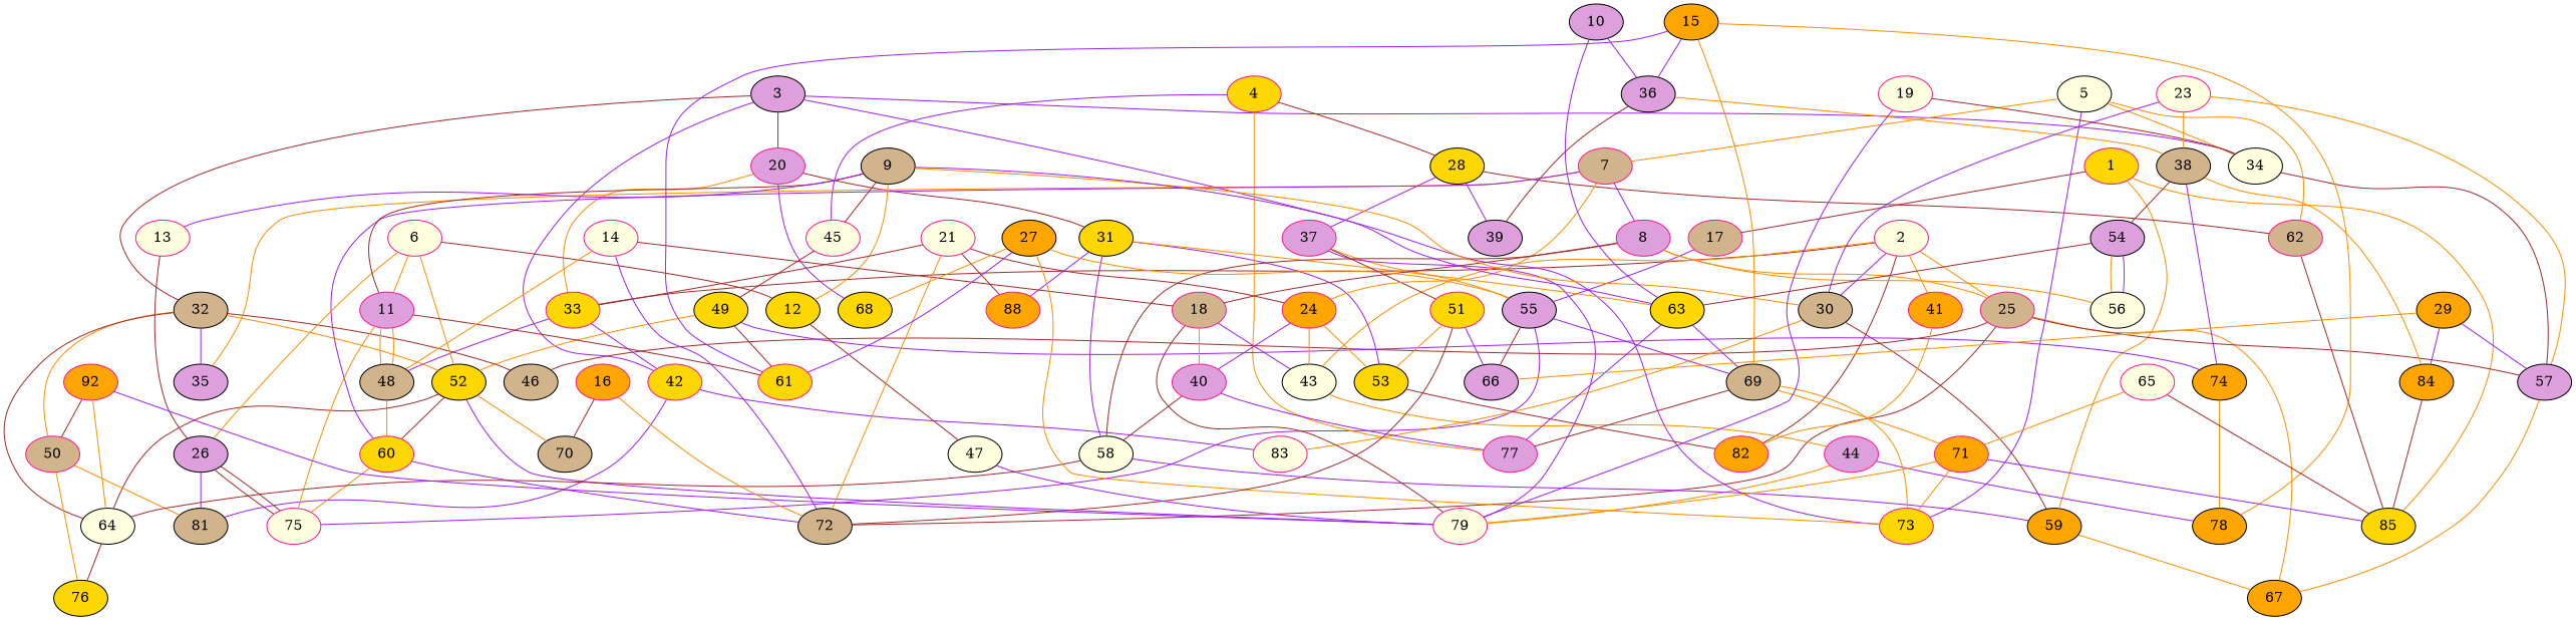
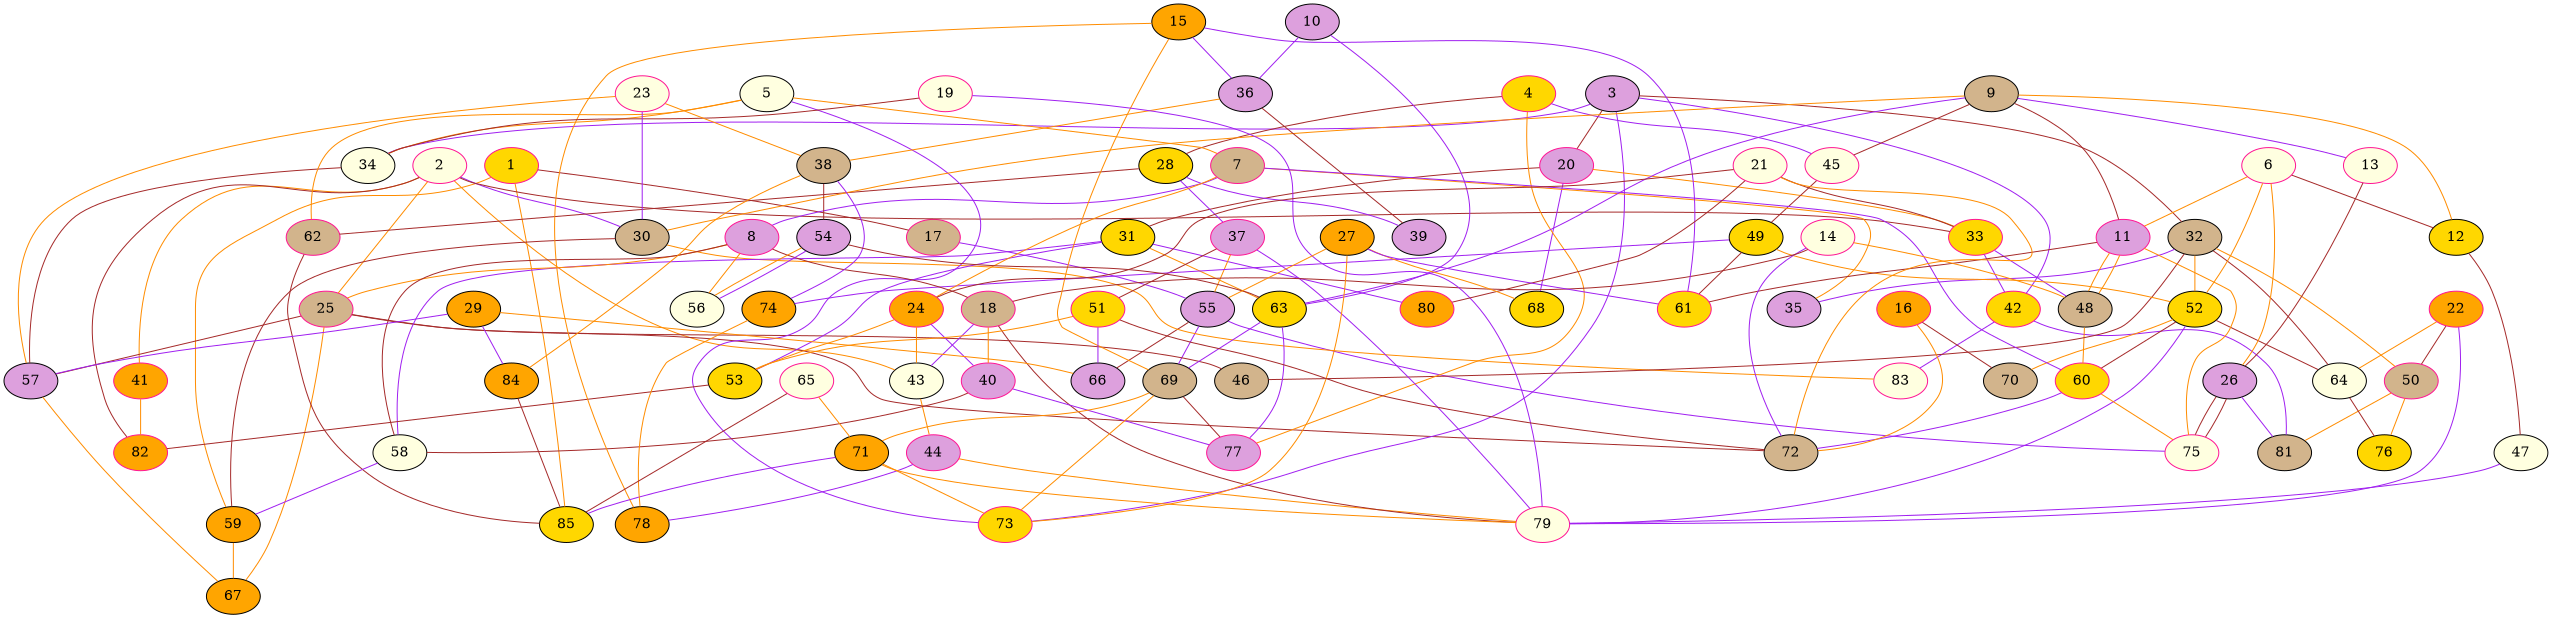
  graph {
    node [color=black fillcolor=lightyellow style=filled]
    edge [color=darkorange]
    1 [color=deeppink fillcolor=gold]
    17 [color=deeppink fillcolor=tan]
    59 [fillcolor=orange]
    85 [fillcolor=gold]
    55 [fillcolor=plum]
    67 [fillcolor=orange]
    2 [color=deeppink]
    25 [color=deeppink fillcolor=tan]
    30 [fillcolor=tan]
    33 [color=deeppink fillcolor=gold]
    41 [color=deeppink fillcolor=orange]
    43
    82 [color=deeppink fillcolor=orange]
    72 [fillcolor=tan]
    57 [fillcolor=plum]
    46 [fillcolor=tan]
    83 [color=deeppink]
    42 [color=deeppink fillcolor=gold]
    48 [fillcolor=tan]
    44 [color=deeppink fillcolor=plum]
    3 [fillcolor=plum]
    20 [color=deeppink fillcolor=plum]
    32 [fillcolor=tan]
    34
    73 [color=deeppink fillcolor=gold]
    31 [fillcolor=gold]
    68 [fillcolor=gold]
    52 [fillcolor=gold]
    35 [fillcolor=plum]
    50 [color=deeppink fillcolor=tan]
    64
    81 [fillcolor=tan]
    4 [color=deeppink fillcolor=gold]
    28 [fillcolor=gold]
    45 [color=deeppink]
    77 [color=deeppink fillcolor=plum]
    62 [color=deeppink fillcolor=tan]
    37 [color=deeppink fillcolor=plum]
    39 [fillcolor=plum]
    49 [fillcolor=gold]
    5
    7 [color=deeppink fillcolor=tan]
    8 [color=deeppink fillcolor=plum]
    24 [color=deeppink fillcolor=orange]
    60 [color=deeppink fillcolor=gold]
    6 [color=deeppink]
    11 [color=deeppink fillcolor=plum]
    12 [fillcolor=gold]
    26 [fillcolor=plum]
    61 [color=deeppink fillcolor=gold]
    75 [color=deeppink]
    47
    70 [fillcolor=tan]
    79 [color=deeppink]
    18 [color=deeppink fillcolor=tan]
    56
    58
    40 [color=deeppink fillcolor=plum]
    53 [fillcolor=gold]
    9 [fillcolor=tan]
    13 [color=deeppink]
    63 [fillcolor=gold]
    69 [fillcolor=tan]
    10 [fillcolor=plum]
    36 [fillcolor=plum]
    38 [fillcolor=tan]
    14 [color=deeppink]
    15 [fillcolor=orange]
    78 [fillcolor=orange]
-   71 [color=deeppink fillcolor=orange]
+   71 [fillcolor=orange]
    16 [color=deeppink fillcolor=orange]
    66 [fillcolor=plum]
    19 [color=deeppink]
-   80 [color=deeppink fillcolor=orange label=88]
+   80 [color=deeppink fillcolor=orange]
    21 [color=deeppink]
-   22 [color=deeppink fillcolor=orange label=92]
+   22 [color=deeppink fillcolor=orange]
    76 [fillcolor=gold]
    23 [color=deeppink]
    84 [fillcolor=orange]
    54 [fillcolor=plum]
    74 [fillcolor=orange]
    27 [fillcolor=orange]
    51 [color=deeppink fillcolor=gold]
    29 [fillcolor=orange]
    65 [color=deeppink]
    1 -- 17 [color=brown]
    1 -- 59
    1 -- 85
    17 -- 55 [color=purple]
    59 -- 67
    55 -- 75 [color=purple]
    55 -- 69 [color=purple]
    55 -- 66 [color=brown]
    2 -- 25
    2 -- 30 [color=purple]
    2 -- 33 [color=brown]
    2 -- 41
    2 -- 43
    2 -- 82 [color=brown]
    25 -- 67
    25 -- 72 [color=brown]
    25 -- 57 [color=brown]
    25 -- 46 [color=brown]
    30 -- 59 [color=brown]
    30 -- 83
    33 -- 42 [color=purple]
    33 -- 48 [color=purple]
    41 -- 82
    43 -- 44
    57 -- 67
    42 -- 83 [color=purple]
    42 -- 81 [color=purple]
    48 -- 60
    44 -- 79
    44 -- 78 [color=purple]
    3 -- 42 [color=purple]
    3 -- 20 [color=brown]
    3 -- 32 [color=brown]
    3 -- 34 [color=purple]
    3 -- 73 [color=purple]
    20 -- 33
    20 -- 31 [color=brown]
    20 -- 68 [color=purple]
    32 -- 46 [color=brown]
    32 -- 52
    32 -- 35 [color=purple]
    32 -- 50
    32 -- 64 [color=brown]
    34 -- 57 [color=brown]
    31 -- 58 [color=purple]
    31 -- 53 [color=purple]
    31 -- 63
    31 -- 80 [color=purple]
    52 -- 64 [color=brown]
    52 -- 60 [color=brown]
    52 -- 70
    52 -- 79 [color=purple]
    50 -- 81
    50 -- 76
    64 -- 76 [color=brown]
    4 -- 28 [color=brown]
    4 -- 45 [color=purple]
    4 -- 77
    28 -- 62 [color=brown]
    28 -- 37 [color=purple]
    28 -- 39 [color=purple]
    45 -- 49 [color=brown]
    62 -- 85 [color=brown]
    37 -- 55
    37 -- 79 [color=purple]
    37 -- 51 [color=brown]
    49 -- 52
    49 -- 61 [color=brown]
    49 -- 74 [color=purple]
    5 -- 34
    5 -- 73 [color=purple]
    5 -- 62
    5 -- 7
    7 -- 35
    7 -- 8 [color=purple]
    7 -- 24
    7 -- 60 [color=purple]
    8 -- 25
    8 -- 18 [color=brown]
    8 -- 56
    8 -- 58 [color=brown]
    24 -- 43
    24 -- 40 [color=purple]
    24 -- 53
    60 -- 72 [color=purple]
    60 -- 75
    6 -- 52
    6 -- 11
    6 -- 12 [color=brown]
    6 -- 26
    11 -- 48
    11 -- 48
    11 -- 61 [color=brown]
    11 -- 75
    12 -- 47 [color=brown]
    26 -- 81 [color=purple]
    26 -- 75 [color=brown]
    26 -- 75 [color=brown]
    47 -- 79 [color=purple]
    18 -- 43 [color=purple]
    18 -- 79 [color=brown]
    18 -- 40
    58 -- 59 [color=purple]
-   58 -- 64 [color=brown]
    40 -- 77 [color=purple]
    40 -- 58 [color=brown]
    53 -- 82 [color=brown]
    9 -- 30
    9 -- 45 [color=brown]
    9 -- 11 [color=brown]
    9 -- 12
    9 -- 13 [color=purple]
    9 -- 63 [color=purple]
    13 -- 26 [color=brown]
    63 -- 77 [color=purple]
    63 -- 69 [color=purple]
    69 -- 73
    69 -- 77 [color=brown]
    69 -- 71
    10 -- 63 [color=purple]
    10 -- 36 [color=purple]
    36 -- 39 [color=brown]
    36 -- 38
    38 -- 84
    38 -- 54 [color=brown]
    38 -- 74 [color=purple]
    14 -- 72 [color=purple]
    14 -- 48
    14 -- 18 [color=brown]
    15 -- 61 [color=purple]
    15 -- 69
    15 -- 36 [color=purple]
    15 -- 78
    71 -- 85 [color=purple]
    71 -- 73
    71 -- 79
    16 -- 72
    16 -- 70 [color=brown]
    19 -- 34 [color=brown]
    19 -- 79 [color=purple]
    21 -- 33 [color=brown]
    21 -- 72
    21 -- 24 [color=brown]
    21 -- 80 [color=brown]
    22 -- 50 [color=brown]
    22 -- 64
    22 -- 79 [color=purple]
    23 -- 30 [color=purple]
    23 -- 57
    23 -- 38
    84 -- 85 [color=brown]
    54 -- 56
    54 -- 56 [color=purple]
    54 -- 63 [color=brown]
    74 -- 78
    27 -- 55
    27 -- 73
    27 -- 68
    27 -- 61 [color=purple]
    51 -- 72 [color=brown]
    51 -- 53
    51 -- 66 [color=purple]
    29 -- 57 [color=purple]
    29 -- 66
    29 -- 84 [color=purple]
    65 -- 85 [color=brown]
    65 -- 71
  }
